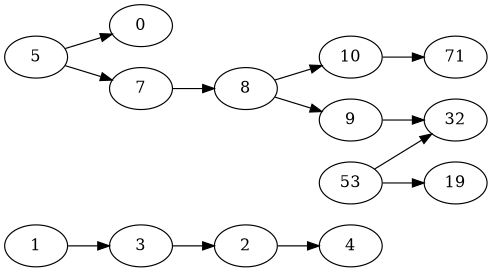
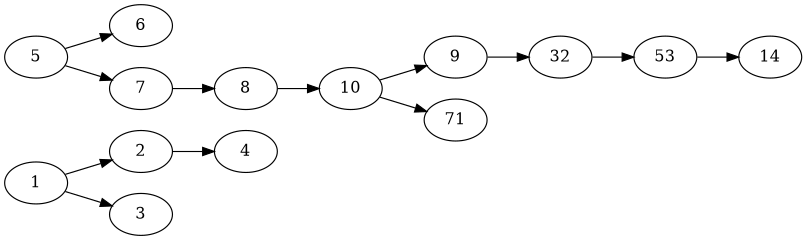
  digraph {
    rankdir=LR
    node [alpha=0.07]
    1 [alpha=0.02 expect_size=325073047998431232]
    2 [alpha=0.13 expect_size=367970233360582]
    3 [expect_size=14640953490931712]
    4 [alpha=0.00 expect_size=355186155824974]
    5 [expect_size=153312158024958]
-   6 [alpha=0.09 expect_size=4464658005006221312 label=0]
+   6 [alpha=0.09 expect_size=4464658005006221312]
    7 [alpha=0.12 expect_size=19232960013997860]
    8 [alpha=0.18 expect_size=52415781430741]
    9 [alpha=0.10 expect_size=458847649726988288]
    10 [alpha=0.05 expect_size=3318837865646338]
    n11 [alpha=0.14 expect_size=2025651602576041 label=32]
    n12 [alpha=0.12 expect_size=24470986303289204 label=71]
    n13 [alpha=0.15 expect_size=2282521714753536000 label=53]
-   14 [alpha=0.05 expect_size=1198661722508886016 label=19]
-   3 -> 2
+   14 [alpha=0.05 expect_size=1198661722508886016]
+   1 -> 2
    1 -> 3
    2 -> 4
    5 -> 6
    5 -> 7
    7 -> 8
-   8 -> 9
+   10 -> 9
    8 -> 10
    9 -> n11
    10 -> n12
-   n13 -> n11
+   n11 -> n13
    n13 -> 14
  }
